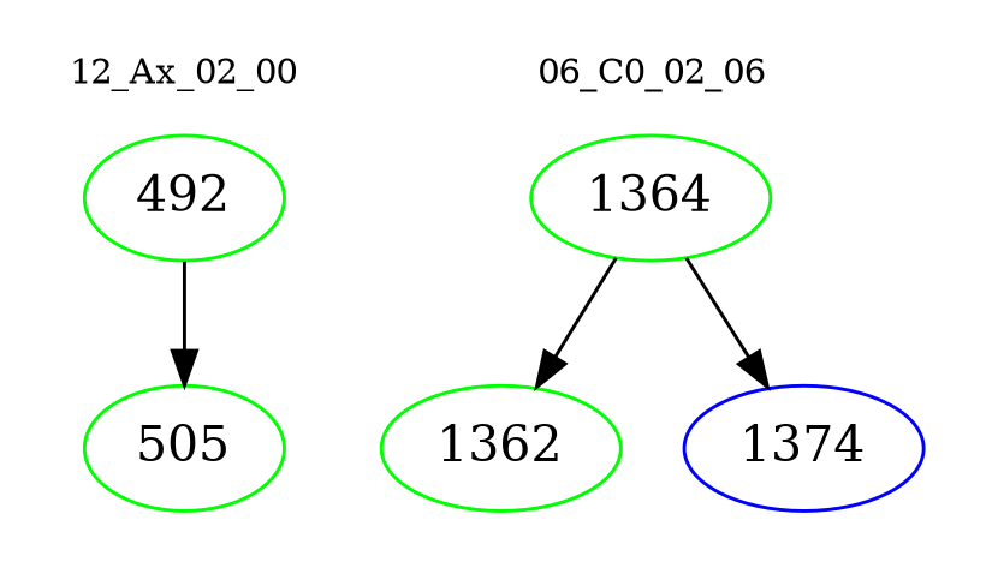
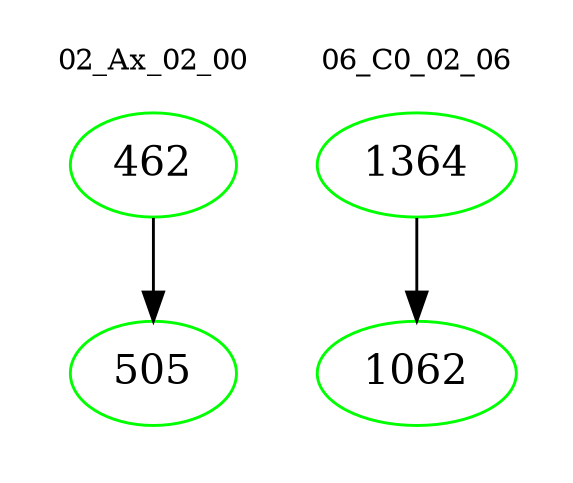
  digraph {
    node [color=green]
    edge [color=black]
-   n1 [label=492]
+   n1 [label=462]
    n2 [label=505]
    n3 [label=1364]
-   n4 [label=1362]
-   n5 [color=blue label=1374]
+   n4 [label=1062]
    subgraph cluster_1 {
      color=white
      fontsize=10
-     label="12_Ax_02_00"
+     label="02_Ax_02_00"
      n1
      n2
    }
    subgraph cluster_2 {
      color=white
      fontsize=10
      label="06_C0_02_06"
      n3
      n4
-     n5
    }
    n1 -> n2
    n3 -> n4
-   n3 -> n5
  }
